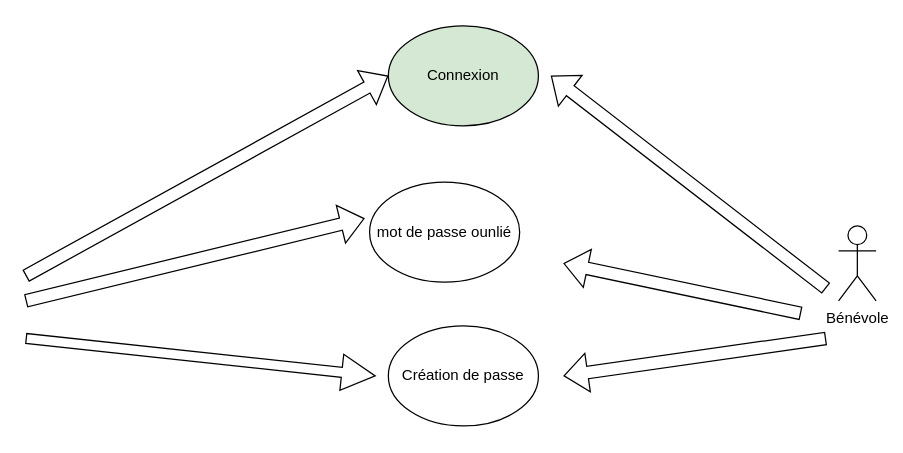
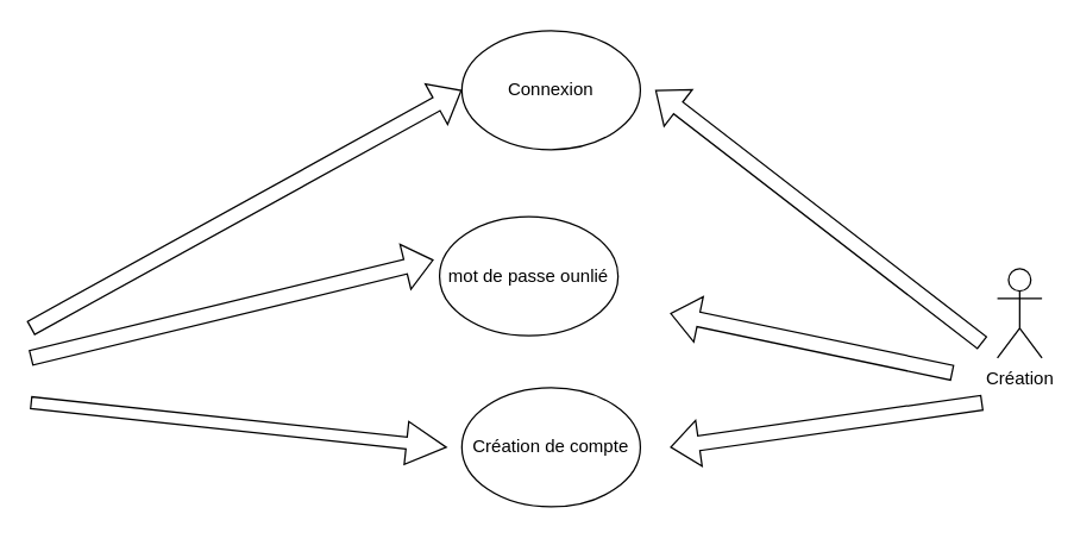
  <mxCell id="0" />
  <mxCell id="1" parent="0" />
- <mxCell id="2" value="Bénévole" style="shape=umlActor;verticalLabelPosition=bottom;verticalAlign=top;html=1;outlineConnect=0;" parent="1" vertex="1"><mxGeometry x="670" y="180" width="30" height="60" as="geometry" /></mxCell>
- <mxCell id="3" value="Connexion" style="ellipse;whiteSpace=wrap;html=1;fillColor=#d5e8d4;" parent="1" vertex="1"><mxGeometry x="310" y="20" width="120" height="80" as="geometry" /></mxCell>
+ <mxCell id="2" value="Création" style="shape=umlActor;verticalLabelPosition=bottom;verticalAlign=top;html=1;outlineConnect=0;" parent="1" vertex="1"><mxGeometry x="670" y="180" width="30" height="60" as="geometry" /></mxCell>
+ <mxCell id="3" value="Connexion" style="ellipse;whiteSpace=wrap;html=1;" parent="1" vertex="1"><mxGeometry x="310" y="20" width="120" height="80" as="geometry" /></mxCell>
  <mxCell id="4" value="mot de passe ounlié" style="ellipse;whiteSpace=wrap;html=1;" parent="1" vertex="1"><mxGeometry x="295" y="145" width="120" height="80" as="geometry" /></mxCell>
  <mxCell id="5" value="" style="shape=flexArrow;endArrow=classic;html=1;rounded=0;" parent="1" edge="1"><mxGeometry width="50" height="50" relative="1" as="geometry"><mxPoint x="20" y="220" as="sourcePoint" /><mxPoint x="310" y="60" as="targetPoint" /></mxGeometry></mxCell>
  <mxCell id="6" value="" style="shape=flexArrow;endArrow=classic;html=1;rounded=0;entryX=-0.033;entryY=0.363;entryDx=0;entryDy=0;entryPerimeter=0;" parent="1" target="4" edge="1"><mxGeometry width="50" height="50" relative="1" as="geometry"><mxPoint x="20" y="240" as="sourcePoint" /><mxPoint x="270" y="110" as="targetPoint" /><Array as="points" /></mxGeometry></mxCell>
  <mxCell id="7" value="" style="shape=flexArrow;endArrow=classic;html=1;rounded=0;" parent="1" edge="1"><mxGeometry width="50" height="50" relative="1" as="geometry"><mxPoint x="660" y="230" as="sourcePoint" /><mxPoint x="440" y="60" as="targetPoint" /><Array as="points" /></mxGeometry></mxCell>
  <mxCell id="8" value="" style="shape=flexArrow;endArrow=classic;html=1;rounded=0;" parent="1" edge="1"><mxGeometry width="50" height="50" relative="1" as="geometry"><mxPoint x="640" y="250" as="sourcePoint" /><mxPoint x="450" y="210" as="targetPoint" /></mxGeometry></mxCell>
- <mxCell id="9" value="Création de passe" style="ellipse;whiteSpace=wrap;html=1;" vertex="1" parent="1"><mxGeometry x="310" y="260" width="120" height="80" as="geometry" /></mxCell>
+ <mxCell id="9" value="Création de compte" style="ellipse;whiteSpace=wrap;html=1;" vertex="1" parent="1"><mxGeometry x="310" y="260" width="120" height="80" as="geometry" /></mxCell>
  <mxCell id="10" value="" style="shape=flexArrow;endArrow=classic;html=1;rounded=0;width=8;endSize=8.62;" edge="1" parent="1"><mxGeometry width="50" height="50" relative="1" as="geometry"><mxPoint x="20" y="270" as="sourcePoint" /><mxPoint x="300" y="300" as="targetPoint" /></mxGeometry></mxCell>
  <mxCell id="11" value="" style="shape=flexArrow;endArrow=classic;html=1;rounded=0;" edge="1" parent="1"><mxGeometry width="50" height="50" relative="1" as="geometry"><mxPoint x="660" y="270" as="sourcePoint" /><mxPoint x="450" y="300" as="targetPoint" /></mxGeometry></mxCell>
